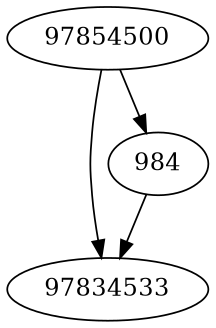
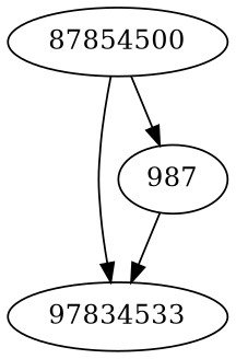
  strict digraph {
    n1 [label=97834533]
-   984
-   97854500
+   984 [label=987]
+   97854500 [label=87854500]
    984 -> n1
    97854500 -> n1
    97854500 -> 984
  }
